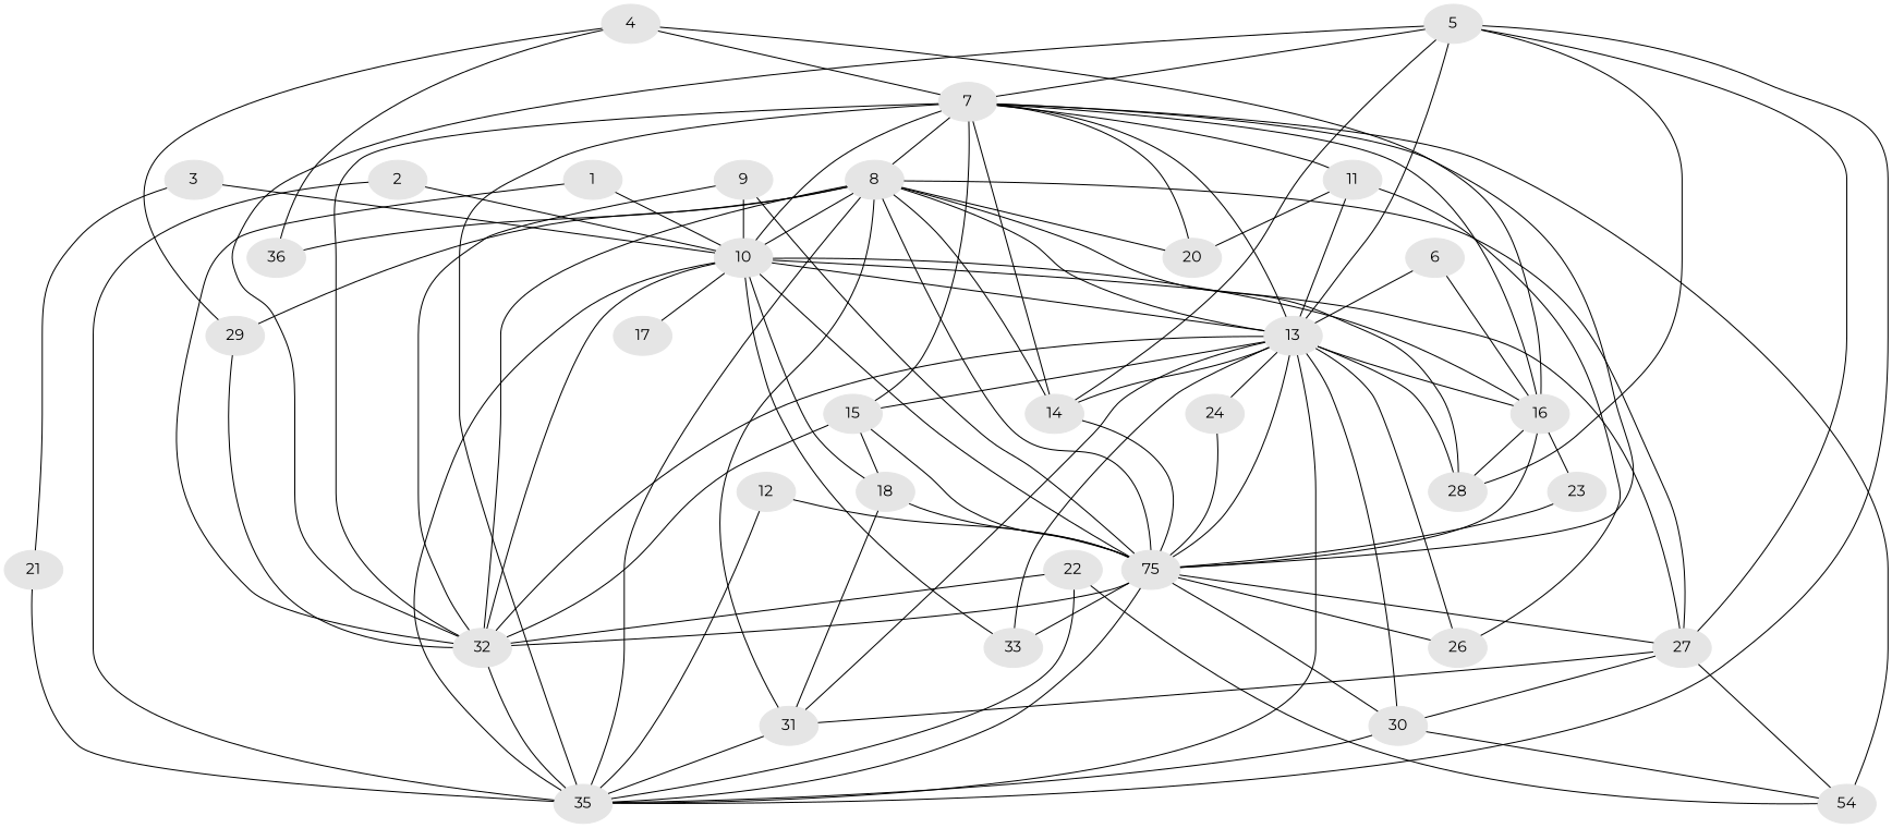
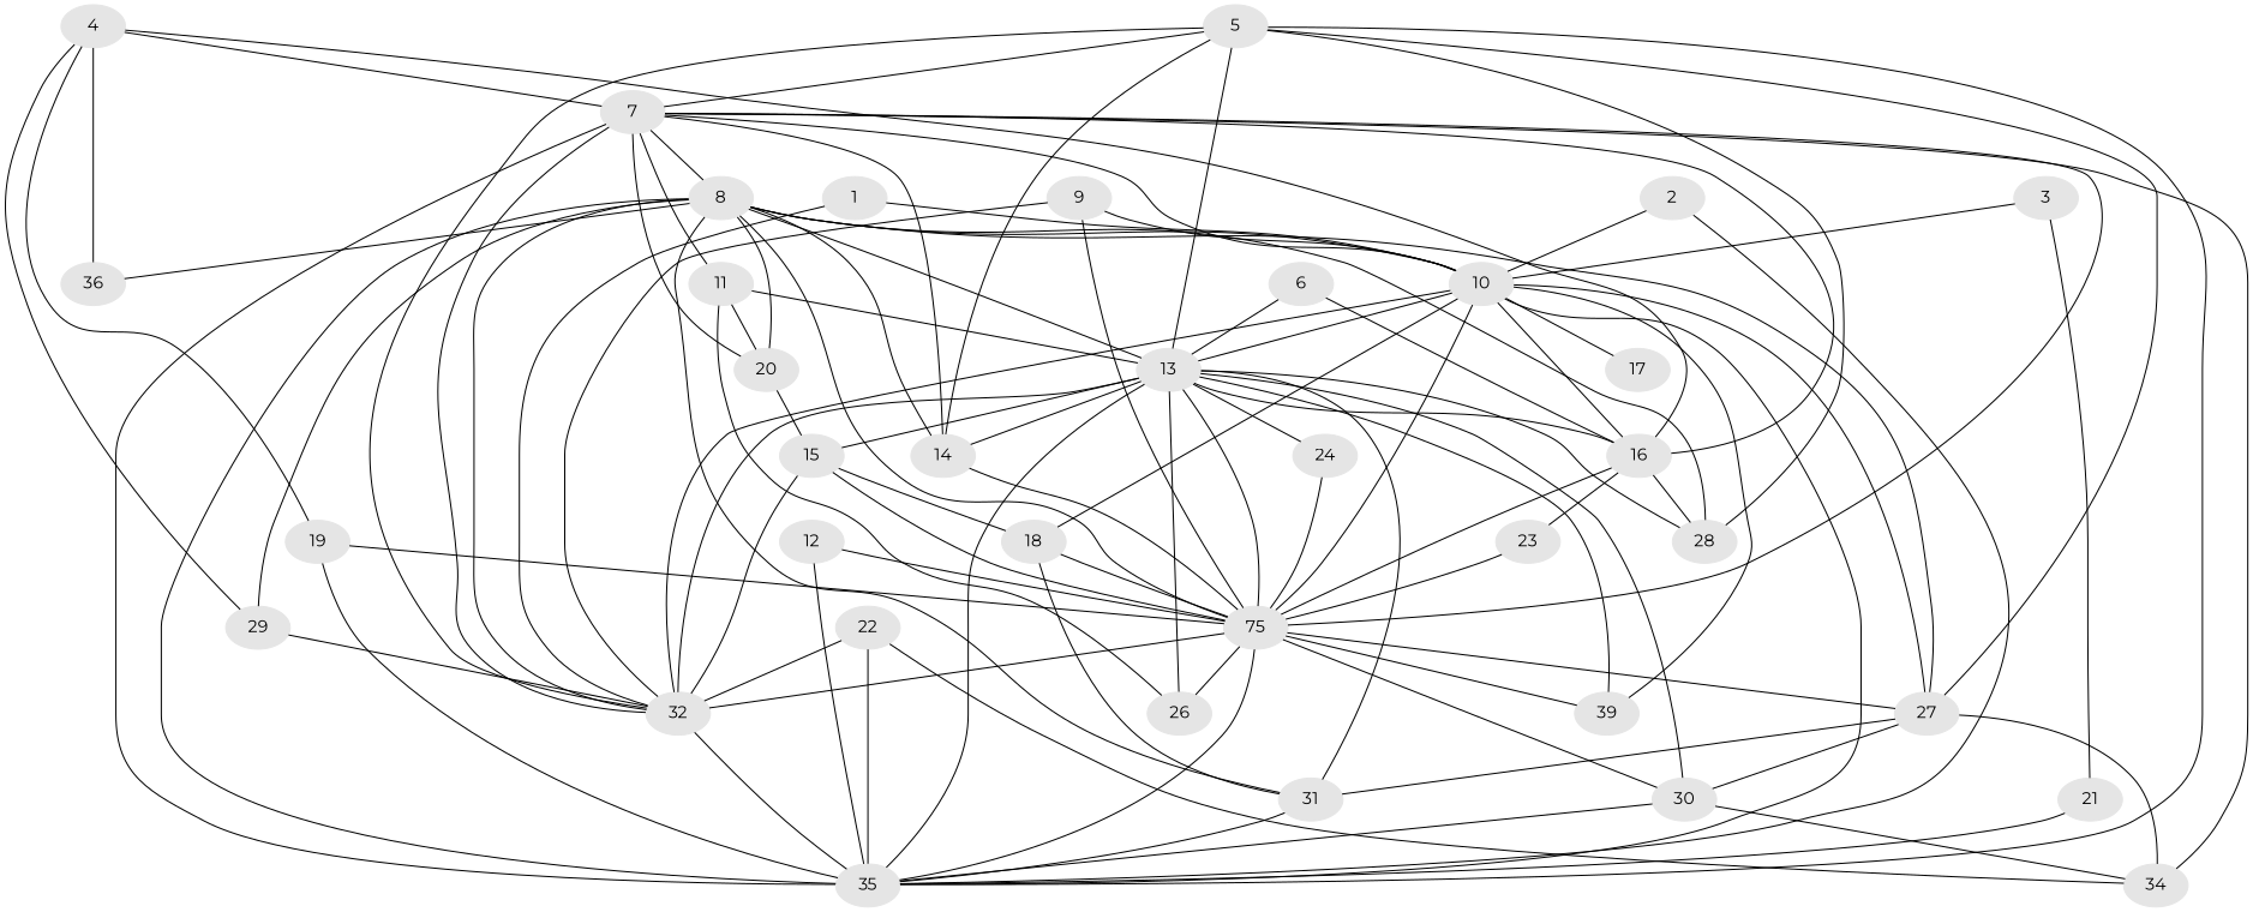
  graph {
    fontname=Montserrat
    node [color=gray90 fontname=Montserrat style=filled]
    edge [fontname=Montserrat weight=1.0]
    1
    10
    32
    35
    16
    13
    27
    n8 [label=75]
    17
    18
-   33
+   33 [label=39]
    2
    3
    21
    4
    7
+   19
    29
    36
    14
    8
    11
    15
    20
-   34 [label=54]
+   34
    28
    23
    5
    31
    26
    24
    30
    6
    9
    12
    22
    1 -- 10
    1 -- 32
    10 -- 32 [weight=3.0]
    10 -- 35 [weight=2.0]
    10 -- 16 [weight=2.0]
    10 -- 13 [weight=4.0]
    10 -- 27
    10 -- n8 [weight=3.0]
    10 -- 17 [weight=2.0]
    10 -- 18
    10 -- 33 [weight=2.0]
    32 -- 35 [weight=5.0]
    16 -- n8
    16 -- 28
    16 -- 23
    13 -- 32 [weight=5.0]
    13 -- 35 [weight=4.0]
    13 -- 16
    13 -- n8 [weight=2.0]
    13 -- 33
    13 -- 14
    13 -- 15
    13 -- 28
    13 -- 31
    13 -- 26
    13 -- 24
    13 -- 30 [weight=2.0]
    27 -- 34
    27 -- 31
    27 -- 30
    n8 -- 32 [weight=2.0]
    n8 -- 35 [weight=3.0]
    n8 -- 27
    n8 -- 33
    n8 -- 26
    n8 -- 30
    18 -- n8
    18 -- 31
    2 -- 10
    2 -- 35
    3 -- 10
    3 -- 21
    21 -- 35
    4 -- 16
    4 -- 7
+   4 -- 19
    4 -- 29
    4 -- 36
    7 -- 10
    7 -- 32 [weight=4.0]
    7 -- 35 [weight=6.0]
    7 -- 16 [weight=2.0]
-   7 -- 13 [weight=4.0]
    7 -- n8
    7 -- 14
    7 -- 8 [weight=2.0]
    7 -- 11 [weight=2.0]
-   7 -- 15 [weight=2.0]
+   20 -- 15 [weight=2.0]
    7 -- 20
    7 -- 34 [weight=2.0]
+   19 -- 35
+   19 -- n8 [weight=2.0]
    29 -- 32 [weight=2.0]
    14 -- n8
    8 -- 10
    8 -- 32 [weight=3.0]
    8 -- 35 [weight=2.0]
    8 -- 13 [weight=2.0]
    8 -- 27
    8 -- n8
    8 -- 29
    8 -- 36 [weight=3.0]
    8 -- 14
    8 -- 20
    8 -- 28
    8 -- 31
    11 -- 13 [weight=2.0]
    11 -- 20
    11 -- 26
    15 -- 32
    15 -- n8
    15 -- 18
    23 -- n8
    5 -- 32
    5 -- 35
    5 -- 13 [weight=2.0]
    5 -- 27
    5 -- 7
    5 -- 14
    5 -- 28
    31 -- 35
    24 -- n8
    30 -- 35
    30 -- 34
    6 -- 16
    6 -- 13
    9 -- 10 [weight=2.0]
    9 -- 32
    9 -- n8
    12 -- 35
    12 -- n8
    22 -- 32 [weight=2.0]
    22 -- 35 [weight=2.0]
    22 -- 34
  }
